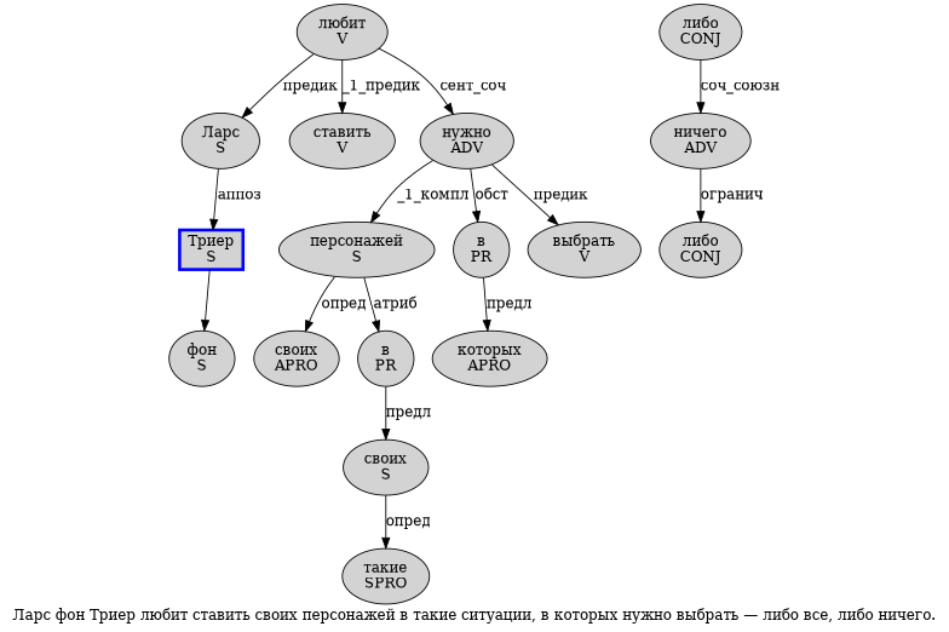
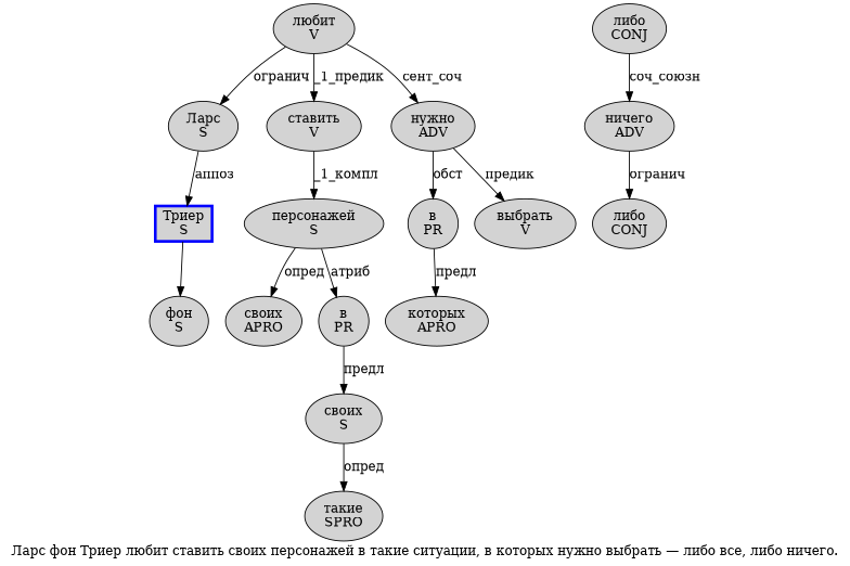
  digraph {
    label="Ларс фон Триер любит ставить своих персонажей в такие ситуации, в которых нужно выбрать — либо все, либо ничего."
    node [fillcolor=lightgray penwidth=1 shape=ellipse style=filled]
    n1 [label="Ларс\nS"]
    n2 [color=blue label="Триер\nS" penwidth=3 shape=box]
    n3 [label="фон\nS"]
    n4 [label="любит\nV"]
    n5 [label="ставить\nV"]
    n6 [label="нужно\nADV"]
    n7 [label="персонажей\nS"]
    n8 [label="в\nPR"]
    n9 [label="выбрать\nV"]
    n10 [label="своих\nAPRO"]
    n11 [label="в\nPR"]
    n12 [label="своих\nS"]
    n13 [label="такие\nSPRO"]
    n14 [label="которых\nAPRO"]
    n15 [label="либо\nCONJ"]
    n16 [label="ничего\nADV"]
    n17 [label="либо\nCONJ"]
    n1 -> n2 [label="аппоз"]
    n2 -> n3
-   n4 -> n1 [label="предик"]
+   n4 -> n1 [label="огранич"]
    n4 -> n5 [label="_1_предик"]
    n4 -> n6 [label="сент_соч"]
-   n6 -> n7 [label="_1_компл"]
+   n5 -> n7 [label="_1_компл"]
    n6 -> n8 [label="обст"]
    n6 -> n9 [label="предик"]
    n7 -> n10 [label="опред"]
    n7 -> n11 [label="атриб"]
    n8 -> n14 [label="предл"]
    n11 -> n12 [label="предл"]
    n12 -> n13 [label="опред"]
    n15 -> n16 [label="соч_союзн"]
    n16 -> n17 [label="огранич"]
  }
